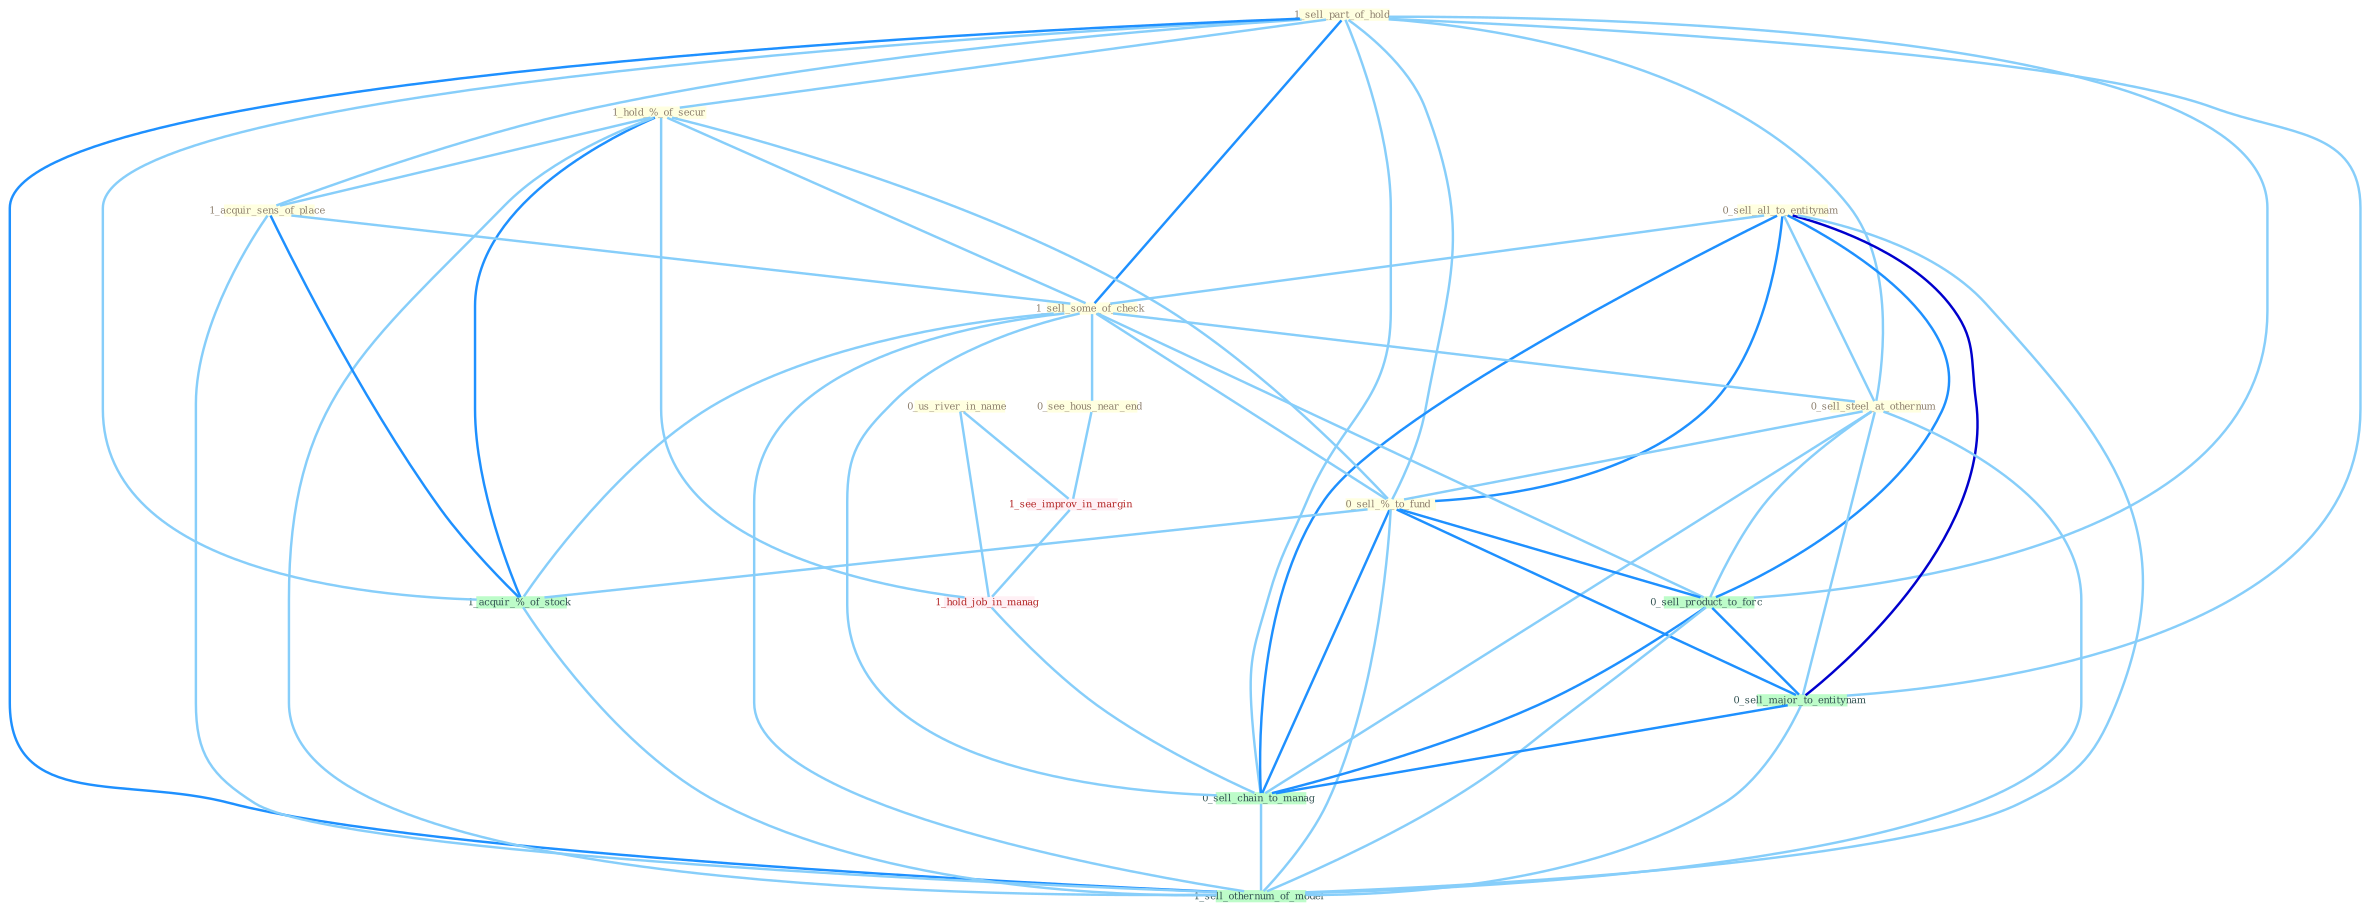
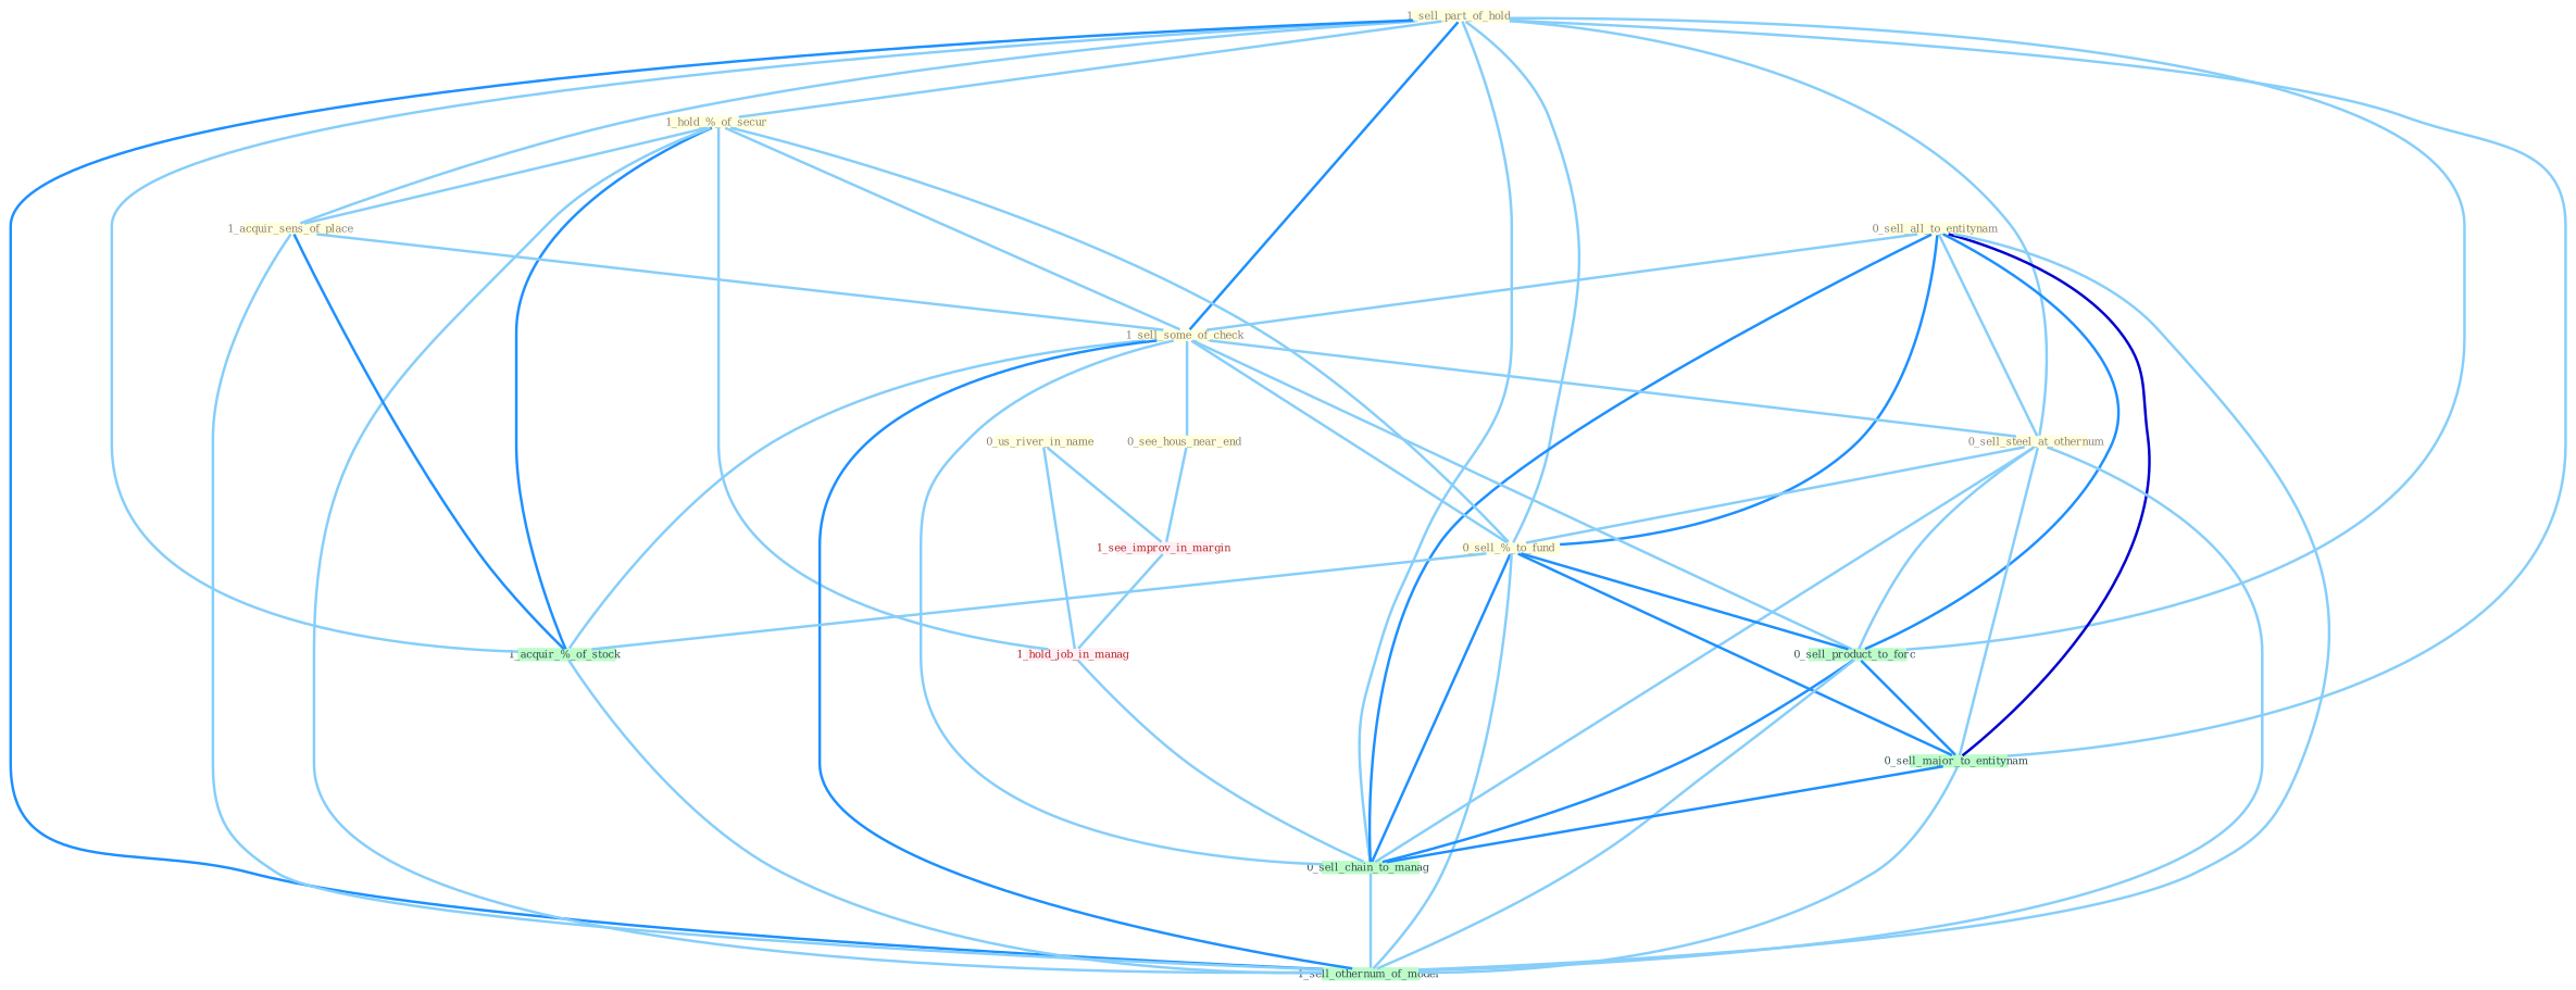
  graph {
    node [color="#ffffe0" fixedsize=true fontcolor="#8b7d6b" fontsize=4 shape=polygon style=filled]
    edge [color="#87cefa" w=1]
    "1_sell_part_of_hold " [height=.06 width=.5]
    "0_sell_all_to_entitynam " [height=.06 width=.5]
    "0_see_hous_near_end " [height=.06 width=.5]
    "0_us_river_in_name " [height=.06 width=.5]
    "1_hold_%_of_secur " [height=.06 width=.5]
    "1_acquir_sens_of_place " [height=.06 width=.5]
    "1_sell_some_of_check " [height=.06 width=.5]
    "0_sell_steel_at_othernum " [height=.06 width=.5]
    "0_sell_%_to_fund " [height=.06 width=.5]
    "1_see_improv_in_margin " [color="#fff0f5" fontcolor="#b22222" height=.06 width=.5]
    "1_hold_job_in_manag " [color="#fff0f5" fontcolor="#b22222" height=.06 width=.5]
    "1_acquir_%_of_stock " [color="#BDFCC9" fontcolor="#2f4f4f" height=.06 width=.5]
    "0_sell_product_to_forc " [color="#BDFCC9" fontcolor="#2f4f4f" height=.06 width=.5]
    "0_sell_major_to_entitynam " [color="#BDFCC9" fontcolor="#2f4f4f" height=.06 width=.5]
    "0_sell_chain_to_manag " [color="#BDFCC9" fontcolor="#2f4f4f" height=.06 width=.5]
    "1_sell_othernum_of_model " [color="#BDFCC9" fontcolor="#2f4f4f" height=.06 width=.5]
    subgraph sub_1 {
      "1_sell_part_of_hold "
      "0_sell_all_to_entitynam "
      "0_see_hous_near_end "
      "0_us_river_in_name "
      "1_hold_%_of_secur "
      "1_acquir_sens_of_place "
      "1_sell_some_of_check "
      "0_sell_steel_at_othernum "
      "0_sell_%_to_fund "
    }
    subgraph sub_2 {
      "1_see_improv_in_margin "
      "1_hold_job_in_manag "
    }
    "1_sell_part_of_hold " -- "1_hold_%_of_secur "
    "1_sell_part_of_hold " -- "1_acquir_sens_of_place "
    "1_sell_part_of_hold " -- "1_sell_some_of_check " [color="#1e90ff" w=2]
    "1_sell_part_of_hold " -- "0_sell_steel_at_othernum "
    "1_sell_part_of_hold " -- "0_sell_%_to_fund "
    "1_sell_part_of_hold " -- "1_acquir_%_of_stock "
    "1_sell_part_of_hold " -- "0_sell_product_to_forc "
    "1_sell_part_of_hold " -- "0_sell_major_to_entitynam "
    "1_sell_part_of_hold " -- "0_sell_chain_to_manag "
    "1_sell_part_of_hold " -- "1_sell_othernum_of_model " [color="#1e90ff" w=2]
    "0_sell_all_to_entitynam " -- "1_sell_some_of_check "
    "0_sell_all_to_entitynam " -- "0_sell_steel_at_othernum "
    "0_sell_all_to_entitynam " -- "0_sell_%_to_fund " [color="#1e90ff" w=2]
    "0_sell_all_to_entitynam " -- "0_sell_product_to_forc " [color="#1e90ff" w=2]
    "0_sell_all_to_entitynam " -- "0_sell_major_to_entitynam " [color="#0000cd" w=3]
    "0_sell_all_to_entitynam " -- "0_sell_chain_to_manag " [color="#1e90ff" w=2]
    "0_sell_all_to_entitynam " -- "1_sell_othernum_of_model "
    "0_see_hous_near_end " -- "1_see_improv_in_margin "
    "0_us_river_in_name " -- "1_see_improv_in_margin "
    "0_us_river_in_name " -- "1_hold_job_in_manag "
    "1_hold_%_of_secur " -- "1_acquir_sens_of_place "
    "1_hold_%_of_secur " -- "1_sell_some_of_check "
    "1_hold_%_of_secur " -- "0_sell_%_to_fund "
    "1_hold_%_of_secur " -- "1_hold_job_in_manag "
    "1_hold_%_of_secur " -- "1_acquir_%_of_stock " [color="#1e90ff" w=2]
    "1_hold_%_of_secur " -- "1_sell_othernum_of_model "
    "1_acquir_sens_of_place " -- "1_sell_some_of_check "
    "1_acquir_sens_of_place " -- "1_acquir_%_of_stock " [color="#1e90ff" w=2]
    "1_acquir_sens_of_place " -- "1_sell_othernum_of_model "
    "1_sell_some_of_check " -- "0_see_hous_near_end "
    "1_sell_some_of_check " -- "0_sell_steel_at_othernum "
    "1_sell_some_of_check " -- "0_sell_%_to_fund "
    "1_sell_some_of_check " -- "1_acquir_%_of_stock "
    "1_sell_some_of_check " -- "0_sell_product_to_forc "
    "1_sell_some_of_check " -- "0_sell_chain_to_manag "
-   "1_sell_some_of_check " -- "1_sell_othernum_of_model " [w=2]
+   "1_sell_some_of_check " -- "1_sell_othernum_of_model " [color="#1e90ff" w=2]
    "0_sell_steel_at_othernum " -- "0_sell_%_to_fund "
    "0_sell_steel_at_othernum " -- "0_sell_product_to_forc "
    "0_sell_steel_at_othernum " -- "0_sell_major_to_entitynam "
    "0_sell_steel_at_othernum " -- "0_sell_chain_to_manag "
    "0_sell_steel_at_othernum " -- "1_sell_othernum_of_model "
    "0_sell_%_to_fund " -- "1_acquir_%_of_stock "
    "0_sell_%_to_fund " -- "0_sell_product_to_forc " [color="#1e90ff" w=2]
    "0_sell_%_to_fund " -- "0_sell_major_to_entitynam " [color="#1e90ff" w=2]
    "0_sell_%_to_fund " -- "0_sell_chain_to_manag " [color="#1e90ff" w=2]
    "0_sell_%_to_fund " -- "1_sell_othernum_of_model "
    "1_see_improv_in_margin " -- "1_hold_job_in_manag "
    "1_hold_job_in_manag " -- "0_sell_chain_to_manag "
    "1_acquir_%_of_stock " -- "1_sell_othernum_of_model "
    "0_sell_product_to_forc " -- "0_sell_major_to_entitynam " [color="#1e90ff" w=2]
    "0_sell_product_to_forc " -- "0_sell_chain_to_manag " [color="#1e90ff" w=2]
    "0_sell_product_to_forc " -- "1_sell_othernum_of_model "
    "0_sell_major_to_entitynam " -- "0_sell_chain_to_manag " [color="#1e90ff" w=2]
    "0_sell_major_to_entitynam " -- "1_sell_othernum_of_model "
    "0_sell_chain_to_manag " -- "1_sell_othernum_of_model "
  }
